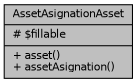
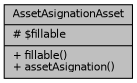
  digraph {
-   n1 [color=black fillcolor=grey75 fontcolor=black fontname=Helvetica fontsize=10 height=0.2 label="{AssetAsignationAsset\n|# $fillable\l|+ asset()\l+ assetAsignation()\l}" shape=record style=filled width=0.4]
+   n1 [color=black fillcolor=grey75 fontcolor=black fontname=Helvetica fontsize=10 height=0.2 label="{AssetAsignationAsset\n|# $fillable\l|+ fillable()\l+ assetAsignation()\l}" shape=record style=filled width=0.4]
  }
